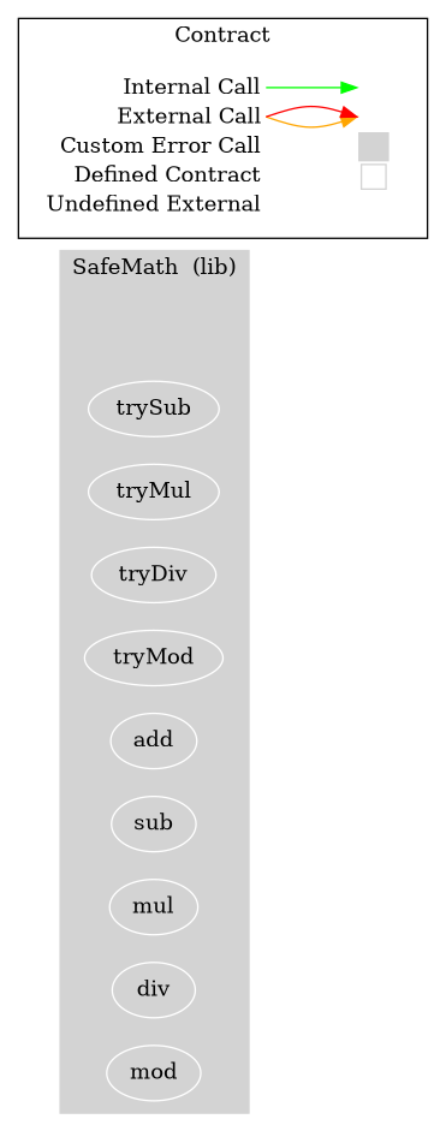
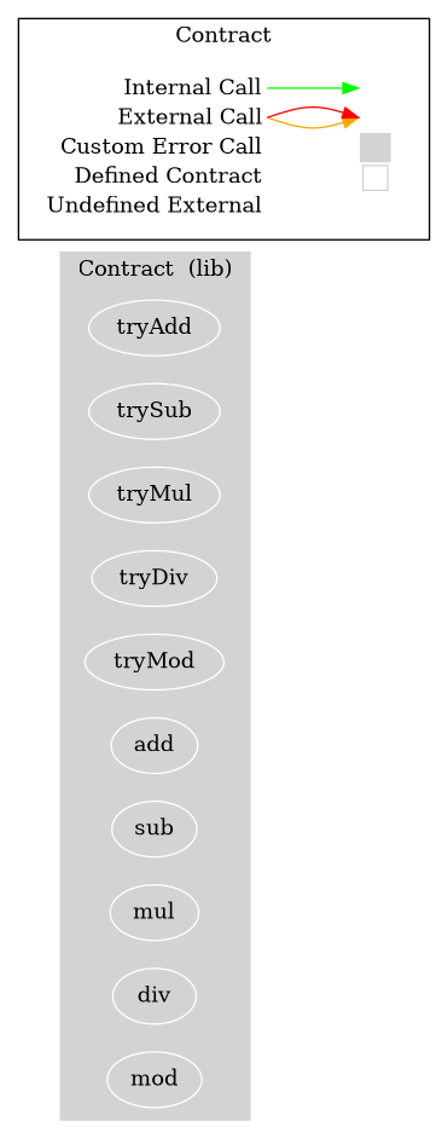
  digraph {
    compound=true
    rankdir=LR
    node [color=white]
    edge [headport="i2:w" tailport="i2:e"]
+   n1 [label=tryAdd]
    n2 [label=trySub]
    n3 [label=tryMul]
    n4 [label=tryDiv]
    n5 [label=tryMod]
    n6 [label=add]
    n7 [label=sub]
    n8 [label=mul]
    n9 [label=div]
    n10 [label=mod]
    n11 [label=<<table border="0" cellpadding="2" cellspacing="0" cellborder="0">   <tr><td align="right" port="i1">Internal Call</td></tr>   <tr><td align="right" port="i2">External Call</td></tr>   <tr><td align="right" port="i2">Custom Error Call</td></tr>   <tr><td align="right" port="i3">Defined Contract</td></tr>   <tr><td align="right" port="i4">Undefined External</td></tr>   </table>> shape=plaintext color=""]
    n12 [label=<<table border="0" cellpadding="2" cellspacing="0" cellborder="0">   <tr><td port="i1">&nbsp;&nbsp;&nbsp;</td></tr>   <tr><td port="i2">&nbsp;&nbsp;&nbsp;</td></tr>   <tr><td port="i3" bgcolor="lightgray">&nbsp;&nbsp;&nbsp;</td></tr>   <tr><td port="i4">     <table border="1" cellborder="0" cellspacing="0" cellpadding="7" color="lightgray">       <tr>        <td></td>       </tr>      </table>   </td></tr>   </table>> shape=plaintext color=""]
    subgraph cluster_1 {
      bgcolor=lightgray
      color=lightgray
-     label="SafeMath  (lib)"
+     label="Contract  (lib)"
      style=filled
+     n1
      n2
      n3
      n4
      n5
      n6
      n7
      n8
      n9
      n10
    }
    subgraph cluster_2 {
      label=Contract
      n11
      n12
    }
    n11 -> n12 [color=green headport="i1:w" tailport="i1:e"]
    n11 -> n12 [color=orange]
    n11 -> n12 [color=red]
  }
